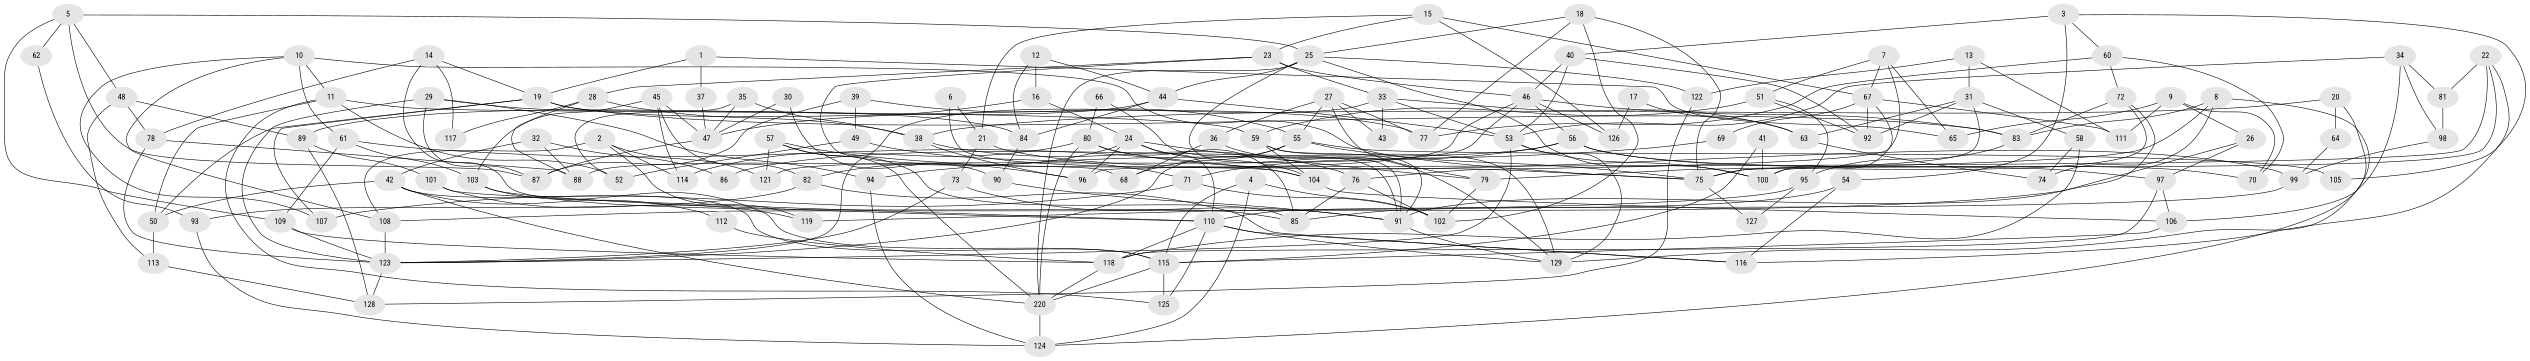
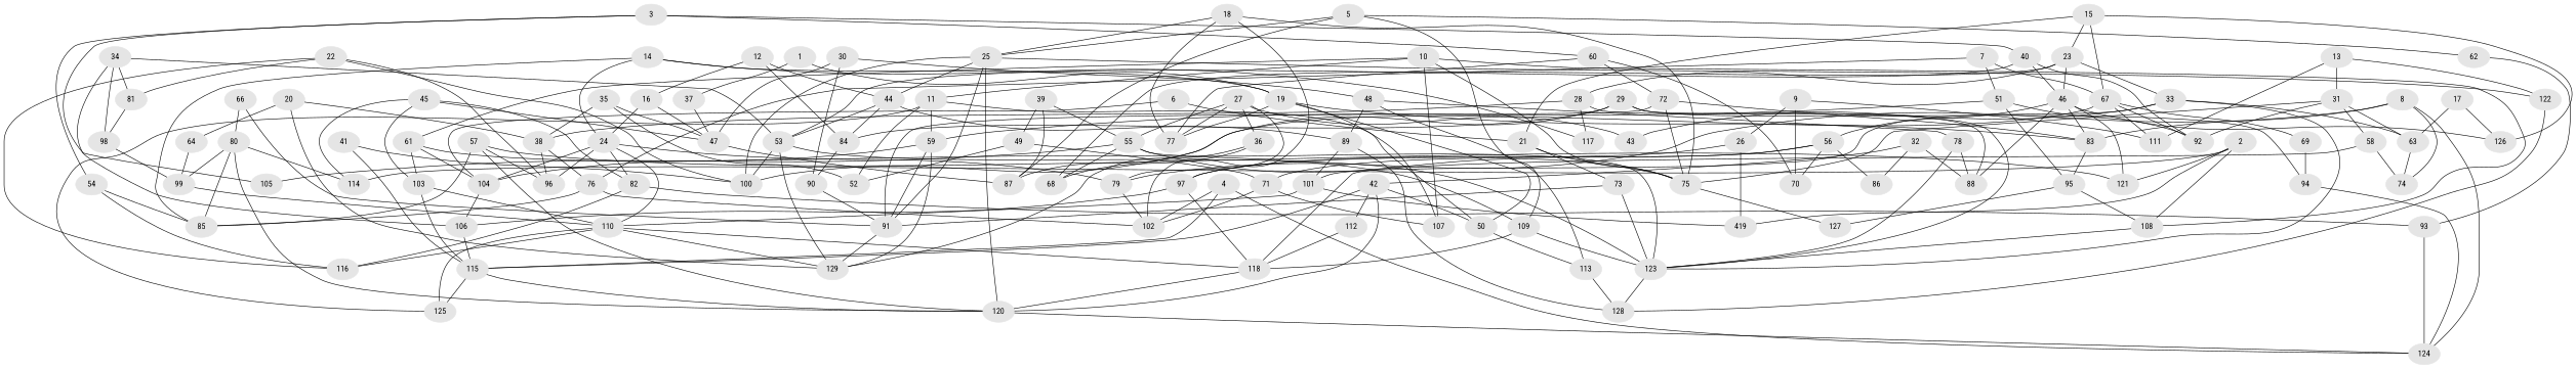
  graph {
    fontname="Roboto Condensed"
    node [color=gray90 fontname="Roboto Condensed" style=filled]
    edge [fontname="Roboto Condensed"]
    1
    19
    37
-   65
    83
    107
    50
    77
    47
    2
    108
    114
-   119
+   119 [label=419]
    121
    123
    3
    40
    54
    60
    105
    46
    92
    53
    85
    116
    70
    72
    4
    102
    115
    124
    125
-   120 [label=220]
+   120
    5
    25
    48
    62
    87
    109
    44
    122
    100
    91
    89
    78
    113
    93
    118
    6
    21
    104
    75
    73
    106
    7
    51
    67
    76
    59
    95
    111
    69
    8
    74
    79
    9
    26
    97
    10
    11
    61
    52
    103
    127
    129
    12
    16
    84
    24
    90
    13
    31
    63
    58
    128
    14
    117
    96
    82
    110
    15
    23
    126
    28
    33
    68
    17
    18
    20
    38
    64
    99
    22
    81
    98
    88
    43
    101
    56
    27
    36
    55
    29
    94
    30
    32
    42
    86
    112
    34
    35
    39
    49
    71
    41
    45
    57
    66
    80
    1 -- 19
    1 -- 37
-   1 -- 65
    19 -- 83
    19 -- 107
    19 -- 50
    19 -- 77
    37 -- 47
    83 -- 95
    50 -- 113
    47 -- 87
    2 -- 108
    2 -- 114
    2 -- 119
    2 -- 121
    108 -- 123
    123 -- 128
    3 -- 40
    3 -- 54
    3 -- 60
    3 -- 105
    40 -- 46
    40 -- 92
    40 -- 53
    54 -- 85
    54 -- 116
    60 -- 77
    60 -- 70
    60 -- 72
    46 -- 83
    46 -- 121
    46 -- 126
    46 -- 88
    46 -- 56
    53 -- 123
    53 -- 100
    53 -- 129
    72 -- 83
    72 -- 91
    72 -- 75
    4 -- 102
    4 -- 115
    4 -- 124
    115 -- 125
    115 -- 120
    120 -- 124
    5 -- 25
-   5 -- 48
+   30 -- 48
    5 -- 62
    5 -- 87
    5 -- 109
    25 -- 120
    25 -- 44
    25 -- 122
    25 -- 100
    25 -- 91
    48 -- 89
    48 -- 78
    48 -- 113
    62 -- 93
    109 -- 123
    109 -- 118
    44 -- 53
    44 -- 89
    44 -- 84
    122 -- 128
    91 -- 129
    89 -- 128
    89 -- 101
    78 -- 123
    78 -- 88
    113 -- 128
    93 -- 124
    118 -- 120
    6 -- 21
    6 -- 104
    21 -- 75
    21 -- 73
    104 -- 106
    75 -- 127
    73 -- 123
    73 -- 91
    106 -- 115
-   7 -- 65
    7 -- 51
    7 -- 67
    7 -- 76
    51 -- 92
    51 -- 59
    51 -- 95
    67 -- 92
    67 -- 100
    67 -- 111
    67 -- 69
    76 -- 85
    76 -- 102
    59 -- 91
    59 -- 104
    59 -- 129
    95 -- 108
    95 -- 127
    69 -- 94
    8 -- 83
    8 -- 124
    8 -- 74
    8 -- 79
    79 -- 102
-   9 -- 65
    9 -- 70
    9 -- 111
    9 -- 26
    26 -- 119
    26 -- 97
    97 -- 118
    97 -- 106
    10 -- 107
    10 -- 108
    10 -- 75
    10 -- 11
    10 -- 61
    11 -- 50
    11 -- 125
    11 -- 59
    11 -- 52
    61 -- 109
    61 -- 104
    61 -- 103
    103 -- 115
    103 -- 110
    12 -- 44
    12 -- 16
    12 -- 84
    16 -- 47
    16 -- 24
    84 -- 90
    24 -- 104
    24 -- 79
    24 -- 96
    24 -- 82
    24 -- 110
    90 -- 91
    13 -- 122
    13 -- 111
    13 -- 31
    31 -- 92
    31 -- 75
    31 -- 63
    31 -- 58
    63 -- 74
    58 -- 118
    58 -- 74
    14 -- 19
    14 -- 85
-   14 -- 78
+   14 -- 24
    14 -- 117
    82 -- 116
    82 -- 93
    110 -- 116
    110 -- 125
    110 -- 118
    110 -- 129
    15 -- 21
    15 -- 67
    15 -- 23
    15 -- 126
    23 -- 46
    23 -- 28
    23 -- 33
    23 -- 68
    28 -- 117
    28 -- 38
    28 -- 88
    33 -- 123
    33 -- 63
    33 -- 43
-   33 -- 53
+   33 -- 101
    17 -- 63
    17 -- 126
    18 -- 77
    18 -- 102
    18 -- 25
    18 -- 75
    20 -- 129
    20 -- 38
    20 -- 64
    38 -- 76
    38 -- 96
    64 -- 99
    99 -- 110
    22 -- 116
    22 -- 100
    22 -- 96
    22 -- 81
    81 -- 98
    98 -- 99
    101 -- 119
    101 -- 110
    56 -- 70
    56 -- 97
    56 -- 86
    56 -- 71
    27 -- 77
    27 -- 79
    27 -- 43
    27 -- 36
    27 -- 55
    36 -- 129
    36 -- 68
    55 -- 123
    55 -- 105
    55 -- 75
    55 -- 68
    29 -- 123
    29 -- 87
    29 -- 84
    29 -- 94
    94 -- 124
    30 -- 47
    30 -- 90
    32 -- 88
    32 -- 42
    32 -- 86
    42 -- 50
    42 -- 115
    42 -- 120
    42 -- 112
    112 -- 118
    34 -- 53
    34 -- 106
    34 -- 81
    34 -- 98
    35 -- 47
    35 -- 52
    35 -- 38
    39 -- 87
    39 -- 55
    39 -- 49
    49 -- 52
    49 -- 71
    71 -- 107
    71 -- 102
    41 -- 115
    41 -- 100
    45 -- 47
    45 -- 114
    45 -- 103
    45 -- 82
    57 -- 121
    57 -- 85
    57 -- 120
    57 -- 96
    66 -- 91
    66 -- 80
    80 -- 114
    80 -- 85
    80 -- 120
    80 -- 99
  }
